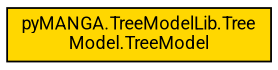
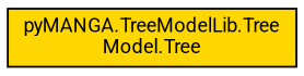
  digraph {
    rankdir=LR
    fontname=Roboto
-   n1 [color=black fillcolor=gold fontname=Roboto fontsize=10 height=0.2 label="pyMANGA.TreeModelLib.Tree\lModel.TreeModel" shape=record style=filled width=0.4]
+   n1 [color=black fillcolor=gold fontname=Roboto fontsize=10 height=0.2 label="pyMANGA.TreeModelLib.Tree\lModel.Tree" shape=record style=filled width=0.4]
  }
